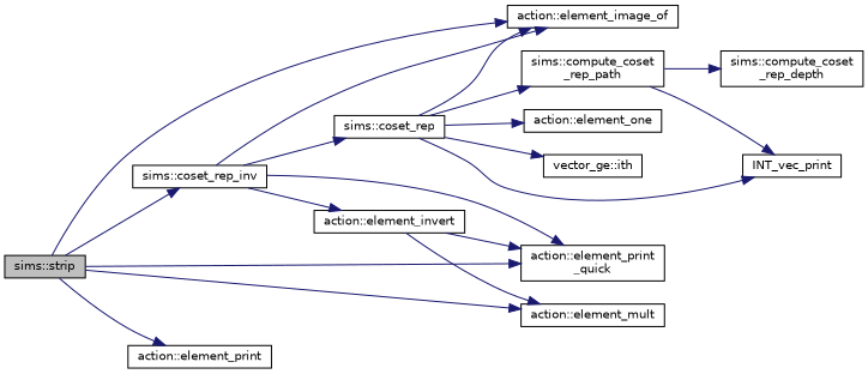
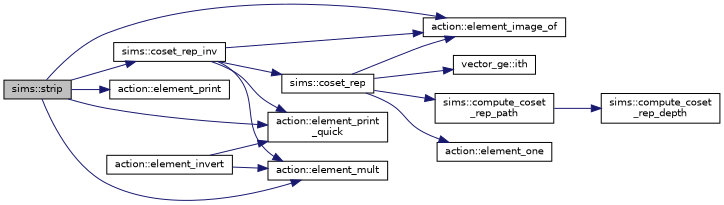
  digraph {
    rankdir=LR
    node [color=black fillcolor=white fontname=Helvetica fontsize=10 shape=record style=filled]
    edge [color=midnightblue fontname=Helvetica fontsize=10 labelfontname=Helvetica labelfontsize=10 style=solid]
    n1 [fillcolor=grey75 fontcolor=black height=0.2 label="sims::strip" width=0.4]
    n2 [height=0.2 label="action::element_print\l_quick" width=0.4]
    n3 [height=0.2 label="action::element_image_of" width=0.4]
    n4 [height=0.2 label="sims::coset_rep_inv" width=0.4]
    n5 [height=0.2 label="action::element_mult" width=0.4]
    n6 [height=0.2 label="action::element_print" width=0.4]
    n7 [height=0.2 label="sims::coset_rep" width=0.4]
    n8 [height=0.2 label="action::element_invert" width=0.4]
    n9 [height=0.2 label="sims::compute_coset\l_rep_path" width=0.4]
-   n10 [height=0.2 label=INT_vec_print width=0.4]
    n11 [height=0.2 label="action::element_one" width=0.4]
    n12 [height=0.2 label="vector_ge::ith" width=0.4]
    n13 [height=0.2 label="sims::compute_coset\l_rep_depth" width=0.4]
    n1 -> n2
    n1 -> n3
    n1 -> n4
    n1 -> n5
    n1 -> n6
    n4 -> n2
    n4 -> n3
    n4 -> n7
-   n4 -> n8
+   n4 -> n5
    n7 -> n3
    n7 -> n9
-   n7 -> n10
    n7 -> n11
    n7 -> n12
    n8 -> n2
    n8 -> n5
-   n9 -> n10
    n9 -> n13
  }
